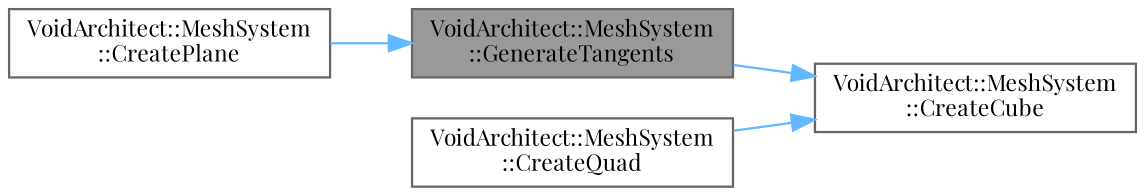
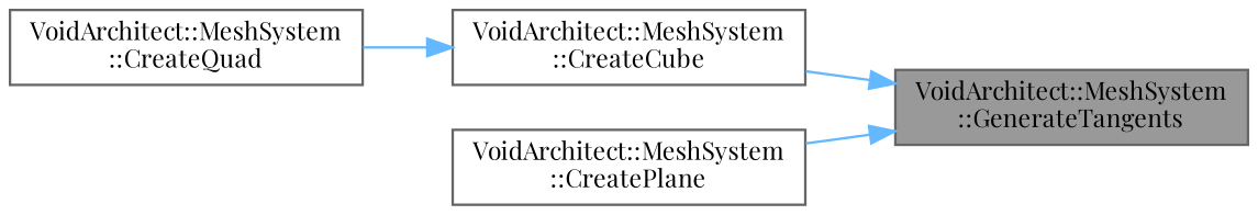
  digraph {
    fontname="Playfair Display"
    rankdir=RL
    node [color=grey40 fillcolor=white fontname="Playfair Display" fontsize=10 shape=box style=filled]
    edge [color=steelblue1 dir=back fontname="Playfair Display" fontsize=10 labelfontname=Helvetica labelfontsize=10 style=solid]
    n1 [color=gray40 fillcolor=grey60 fontcolor=black height=0.2 label="VoidArchitect::MeshSystem\l::GenerateTangents" width=0.4]
    n2 [height=0.2 label="VoidArchitect::MeshSystem\l::CreateCube" width=0.4]
    n3 [height=0.2 label="VoidArchitect::MeshSystem\l::CreatePlane" width=0.4]
    n4 [height=0.2 label="VoidArchitect::MeshSystem\l::CreateQuad" width=0.4]
-   n2 -> n1
+   n1 -> n2
    n1 -> n3
    n2 -> n4
  }
